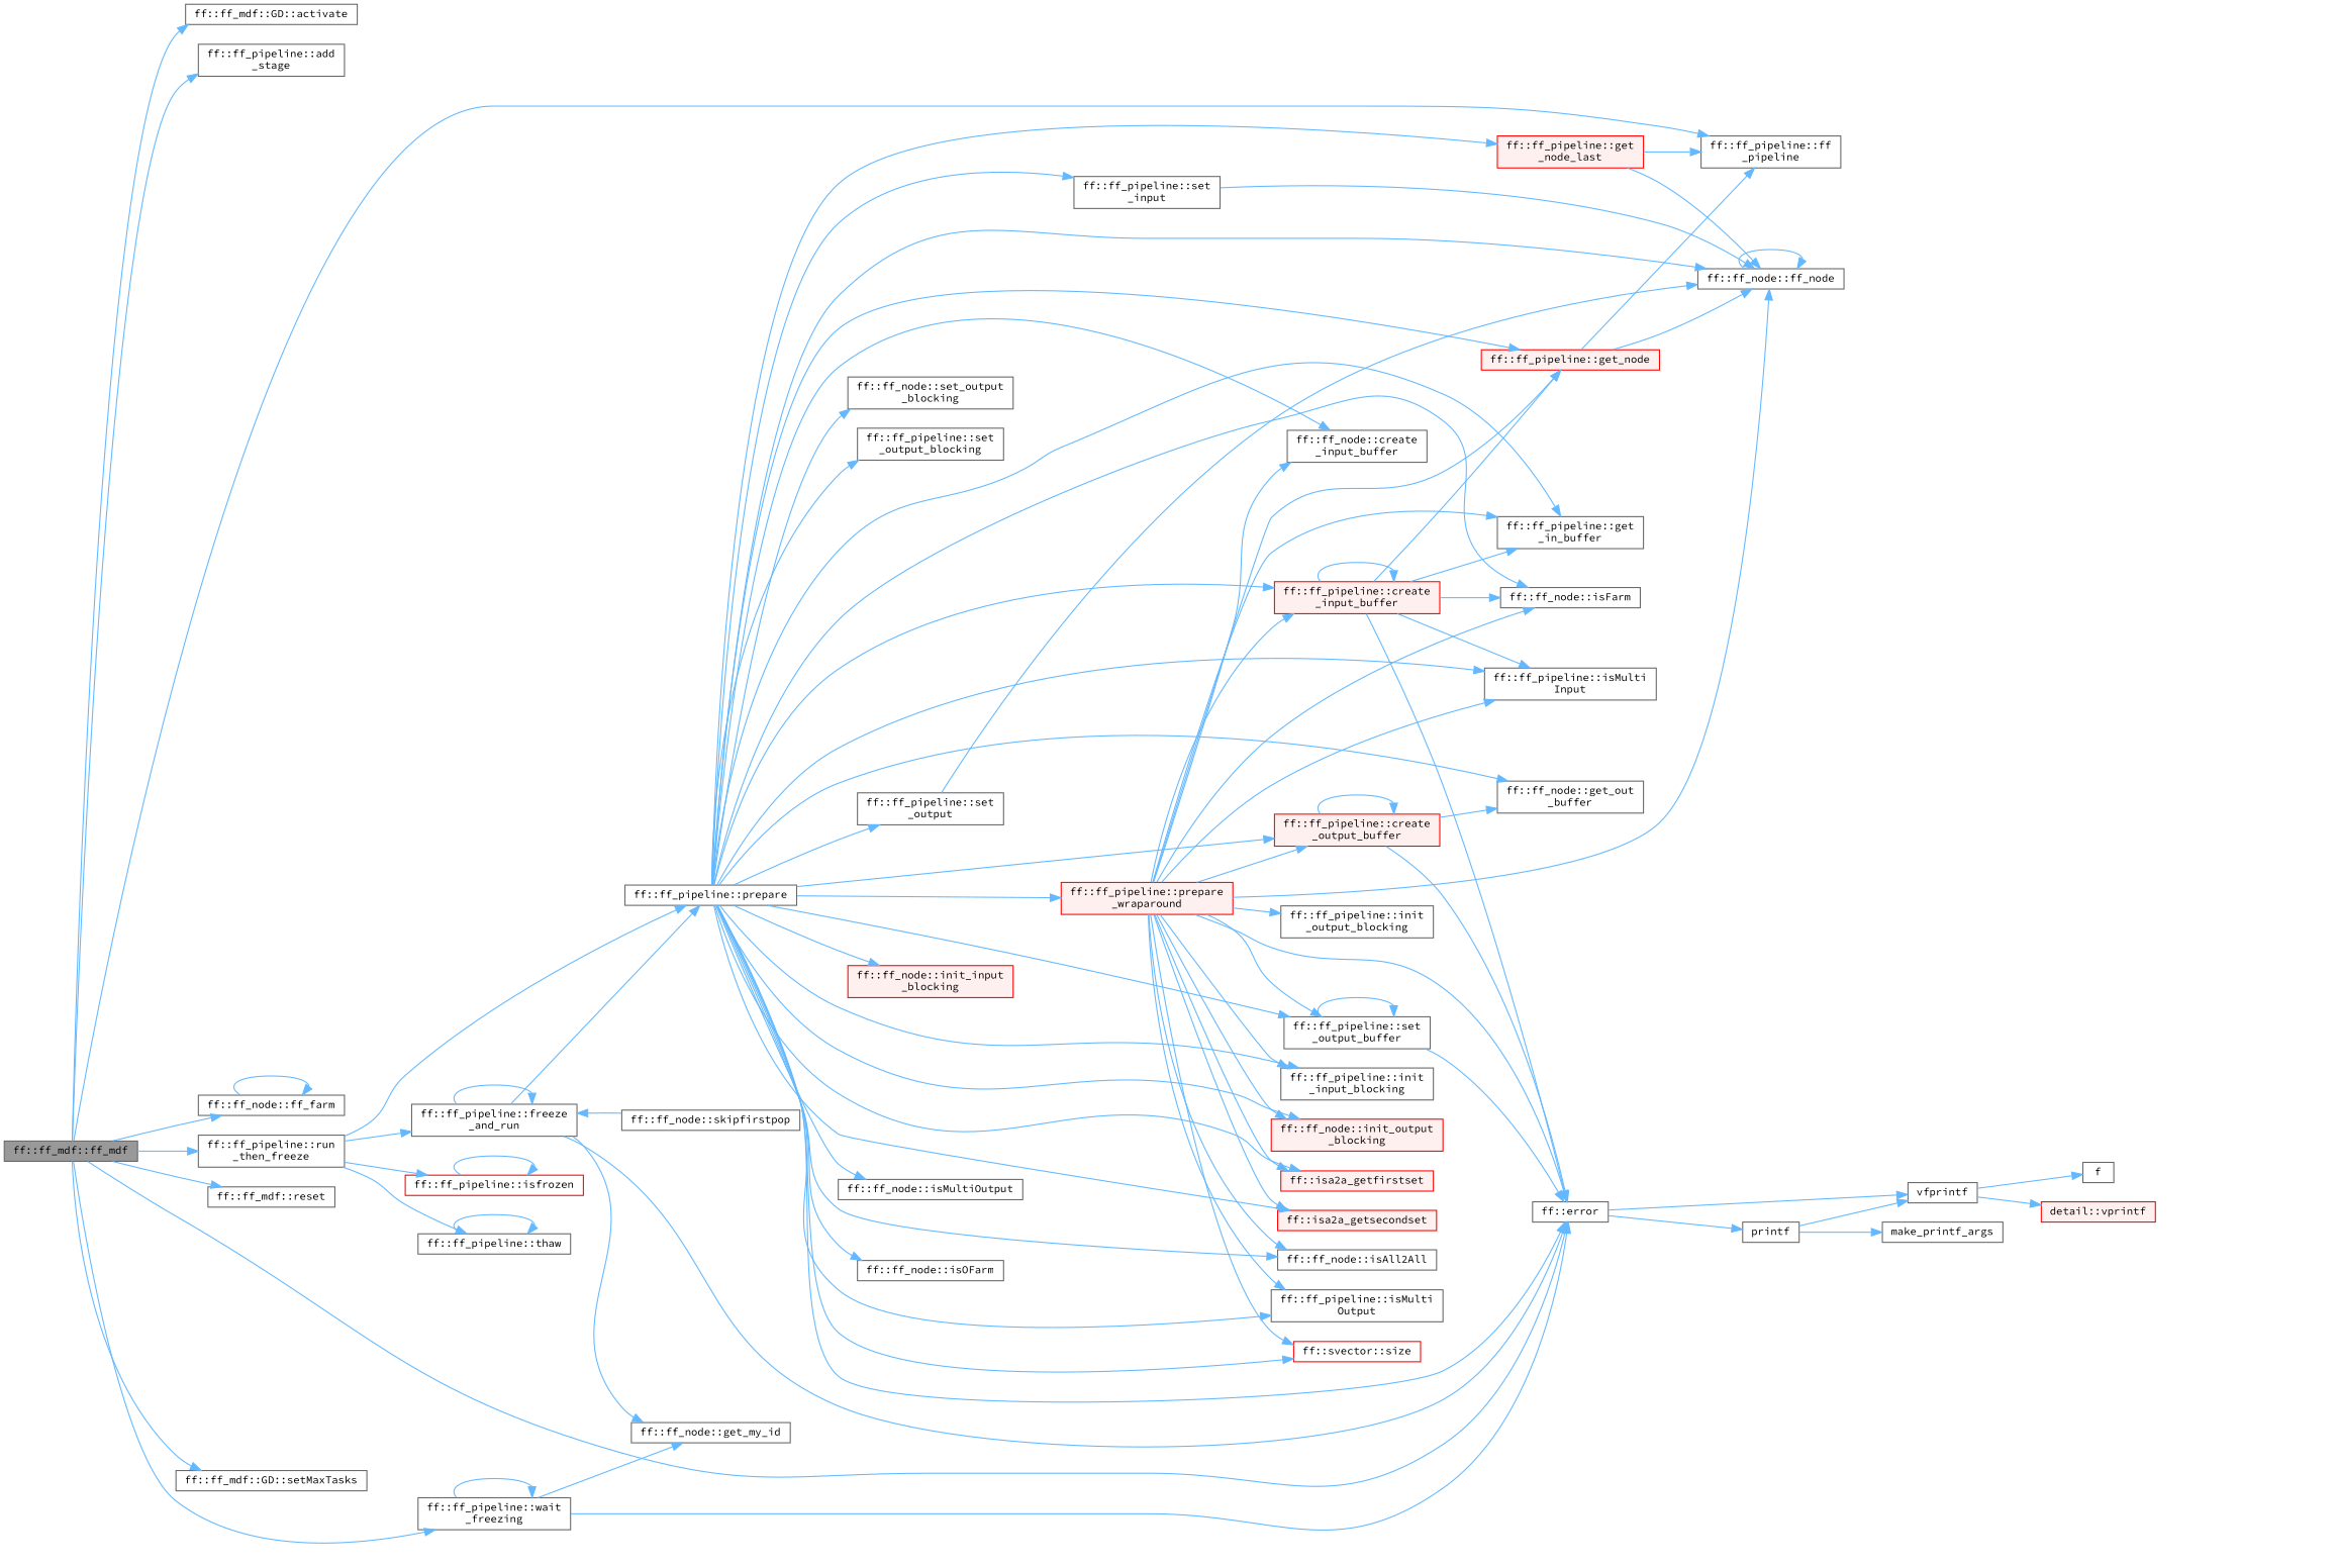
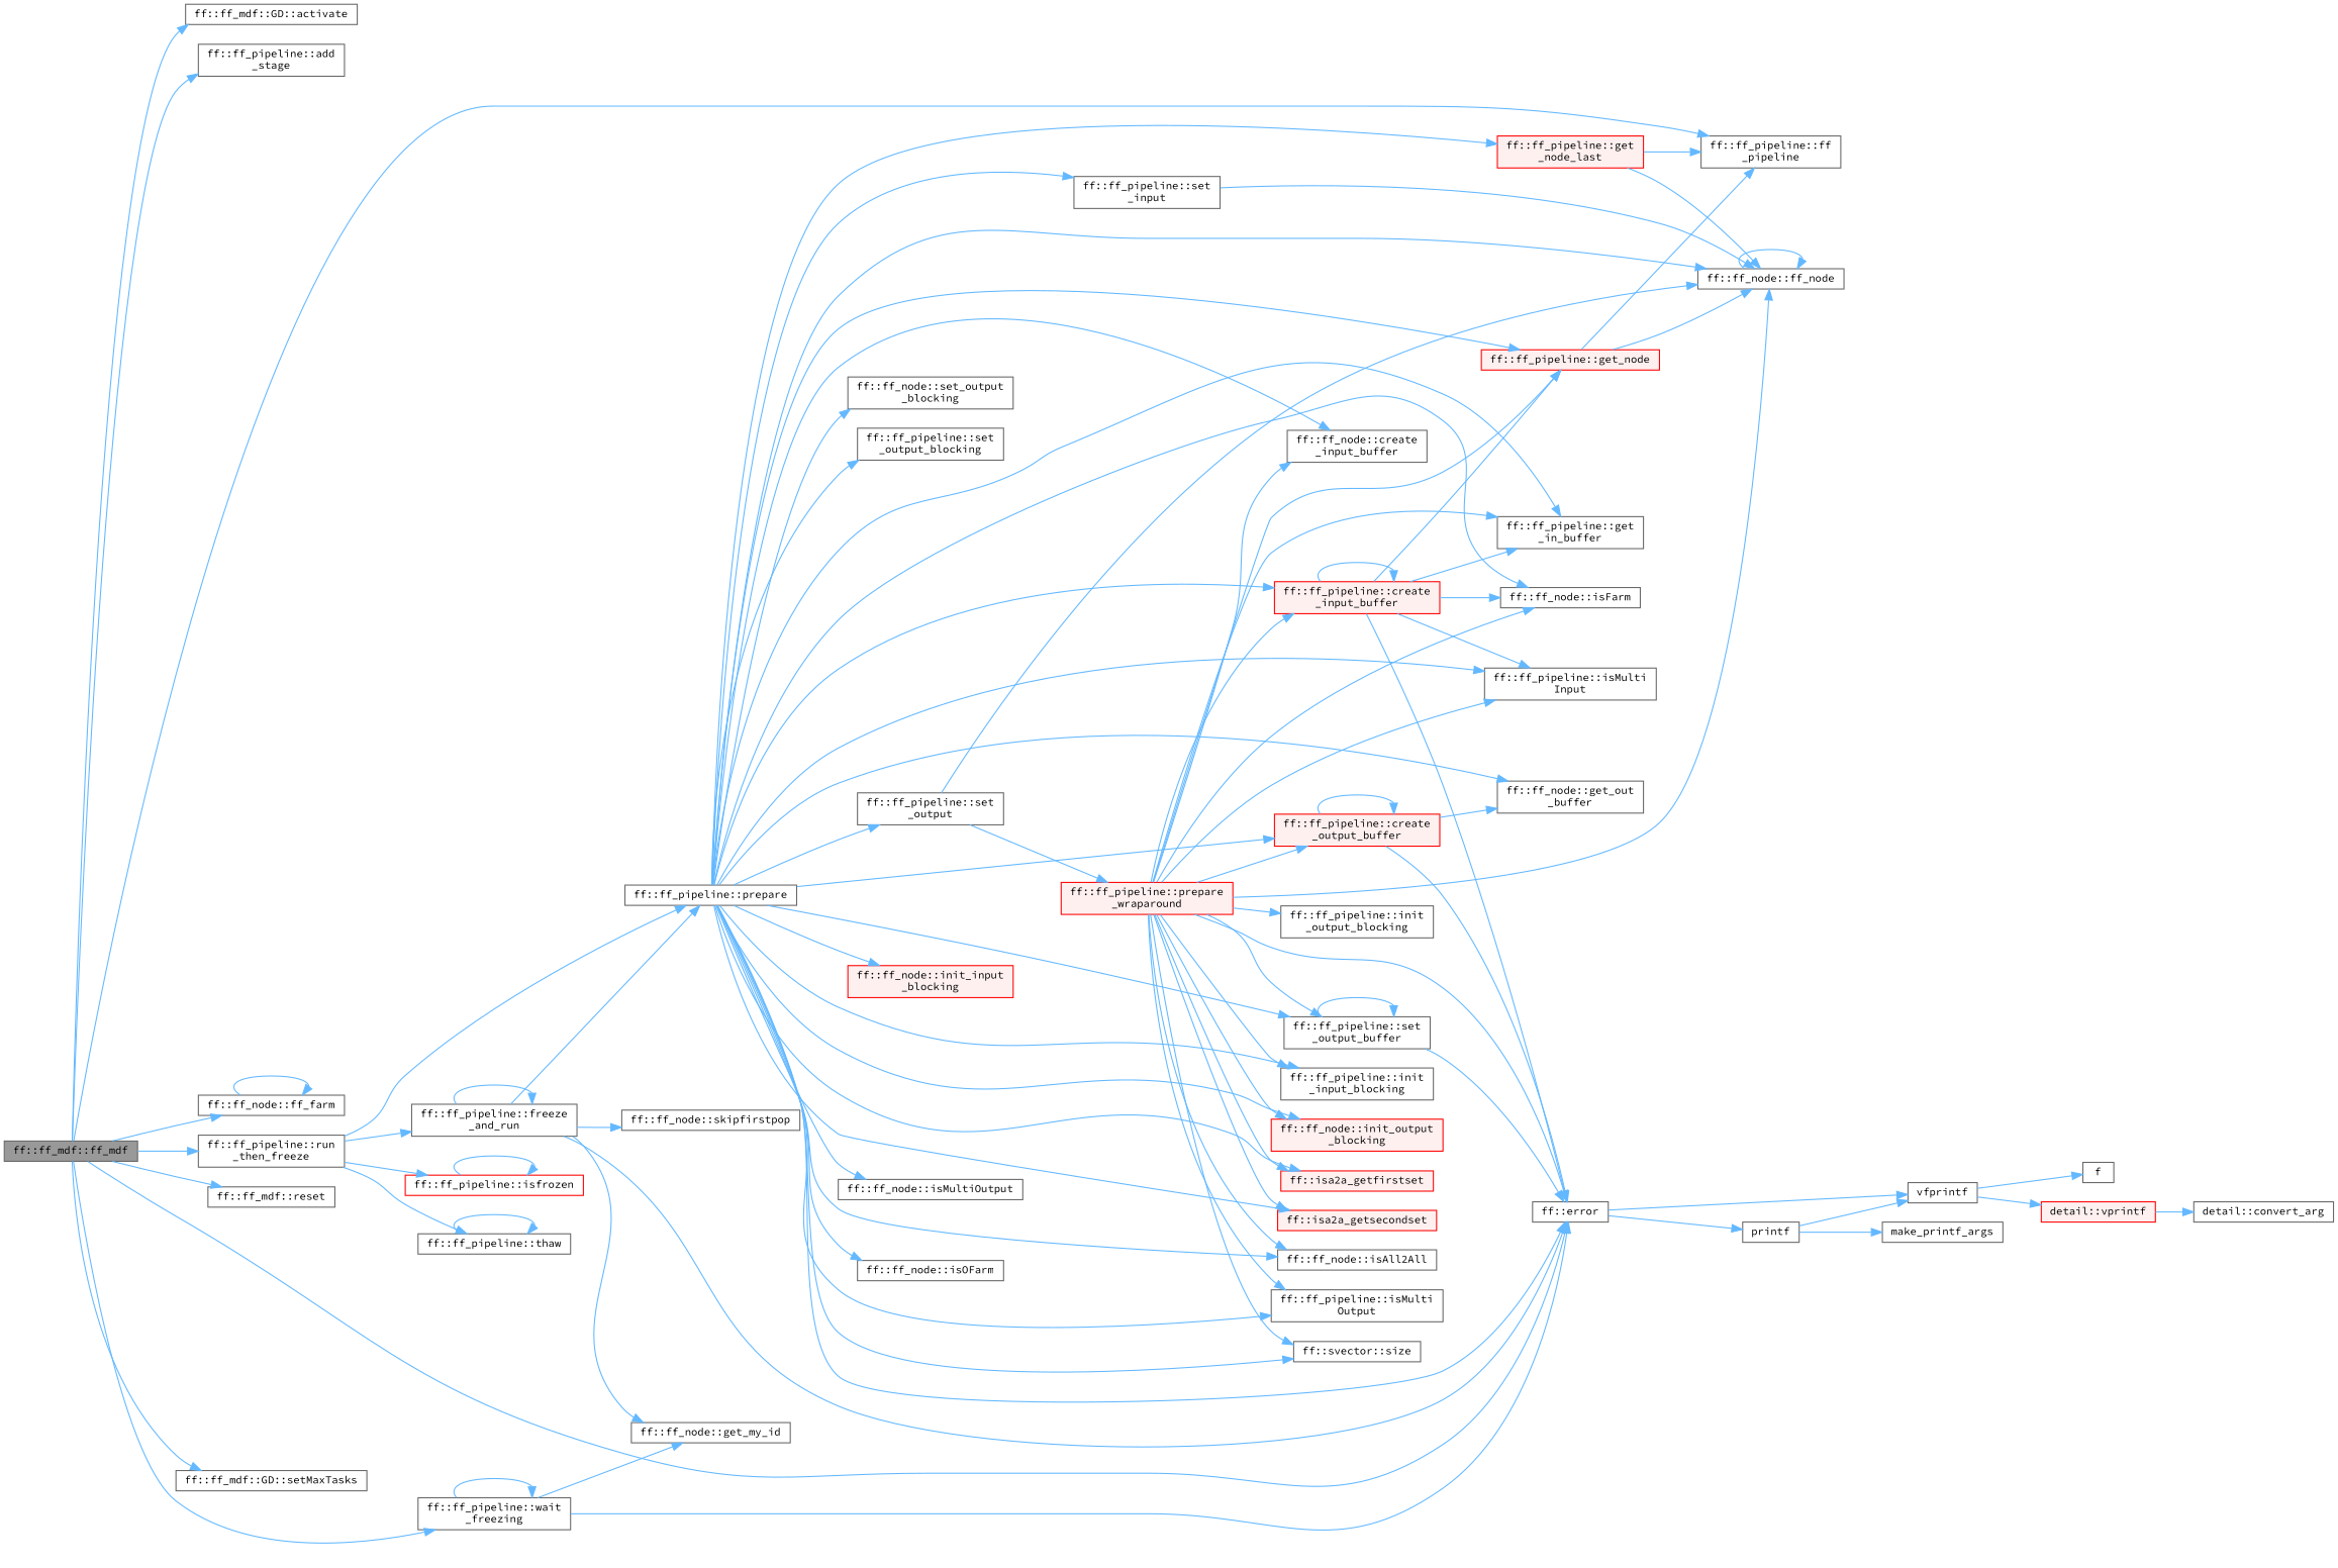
  digraph {
    fontname="Source Code Pro"
    rankdir=LR
    node [color=grey40 fillcolor=white fontname="Source Code Pro" fontsize=10 shape=box style=filled]
    edge [color=steelblue1 fontname="Source Code Pro" fontsize=10 labelfontname=Helvetica labelfontsize=10 style=solid]
    n1 [color=gray40 fillcolor=grey60 fontcolor=black height=0.2 label="ff::ff_mdf::ff_mdf" width=0.4]
    n2 [height=0.2 label="ff::ff_mdf::GD::activate" width=0.4]
    n3 [height=0.2 label="ff::ff_pipeline::add\l_stage" width=0.4]
    n4 [height=0.2 label="ff::error" width=0.4]
    n5 [height=0.2 label="ff::ff_node::ff_farm" width=0.4]
    n6 [height=0.2 label="ff::ff_pipeline::ff\l_pipeline" width=0.4]
    n7 [height=0.2 label="ff::ff_mdf::reset" width=0.4]
    n8 [height=0.2 label="ff::ff_pipeline::run\l_then_freeze" width=0.4]
    n9 [height=0.2 label="ff::ff_mdf::GD::setMaxTasks" width=0.4]
    n10 [height=0.2 label="ff::ff_pipeline::wait\l_freezing" width=0.4]
    n11 [height=0.2 label=printf width=0.4]
    n12 [height=0.2 label=vfprintf width=0.4]
    n13 [height=0.2 label="ff::ff_pipeline::freeze\l_and_run" width=0.4]
    n14 [height=0.2 label="ff::ff_pipeline::prepare" width=0.4]
    n15 [color=red height=0.2 label="ff::ff_pipeline::isfrozen" width=0.4]
    n16 [height=0.2 label="ff::ff_pipeline::thaw" width=0.4]
    n17 [height=0.2 label="ff::ff_node::get_my_id" width=0.4]
    n18 [height=0.2 label=make_printf_args width=0.4]
    n19 [height=0.2 label=f width=0.4]
    n20 [color=red fillcolor="#FFF0F0" height=0.2 label="detail::vprintf" width=0.4]
+   n21 [height=0.2 label="detail::convert_arg" width=0.4]
    n22 [height=0.2 label="ff::ff_node::skipfirstpop" width=0.4]
    n23 [height=0.2 label="ff::ff_node::create\l_input_buffer" width=0.4]
    n24 [color=red fillcolor="#FFF0F0" height=0.2 label="ff::ff_pipeline::create\l_input_buffer" width=0.4]
    n25 [height=0.2 label="ff::ff_pipeline::get\l_in_buffer" width=0.4]
    n26 [color=red fillcolor="#FFF0F0" height=0.2 label="ff::ff_pipeline::get_node" width=0.4]
    n27 [height=0.2 label="ff::ff_node::ff_node" width=0.4]
    n28 [height=0.2 label="ff::ff_node::isFarm" width=0.4]
    n29 [height=0.2 label="ff::ff_pipeline::isMulti\lInput" width=0.4]
    n30 [color=red fillcolor="#FFF0F0" height=0.2 label="ff::ff_pipeline::create\l_output_buffer" width=0.4]
    n31 [height=0.2 label="ff::ff_node::get_out\l_buffer" width=0.4]
    n32 [color=red fillcolor="#FFF0F0" height=0.2 label="ff::ff_pipeline::get\l_node_last" width=0.4]
    n33 [color=red fillcolor="#FFF0F0" height=0.2 label="ff::ff_node::init_input\l_blocking" width=0.4]
    n34 [height=0.2 label="ff::ff_pipeline::init\l_input_blocking" width=0.4]
    n35 [color=red fillcolor="#FFF0F0" height=0.2 label="ff::ff_node::init_output\l_blocking" width=0.4]
    n36 [color=red fillcolor="#FFF0F0" height=0.2 label="ff::isa2a_getfirstset" width=0.4]
    n37 [color=red fillcolor="#FFF0F0" height=0.2 label="ff::isa2a_getsecondset" width=0.4]
    n38 [height=0.2 label="ff::ff_node::isAll2All" width=0.4]
    n39 [height=0.2 label="ff::ff_node::isMultiOutput" width=0.4]
    n40 [height=0.2 label="ff::ff_pipeline::isMulti\lOutput" width=0.4]
    n41 [height=0.2 label="ff::ff_node::isOFarm" width=0.4]
    n42 [color=red fillcolor="#FFF0F0" height=0.2 label="ff::ff_pipeline::prepare\l_wraparound" width=0.4]
    n43 [height=0.2 label="ff::ff_pipeline::set\l_output_buffer" width=0.4]
-   n44 [color=red height=0.2 label="ff::svector::size" width=0.4]
+   n44 [height=0.2 label="ff::svector::size" width=0.4]
    n45 [height=0.2 label="ff::ff_pipeline::set\l_input" width=0.4]
    n46 [height=0.2 label="ff::ff_pipeline::set\l_output" width=0.4]
    n47 [height=0.2 label="ff::ff_node::set_output\l_blocking" width=0.4]
    n48 [height=0.2 label="ff::ff_pipeline::set\l_output_blocking" width=0.4]
    n49 [height=0.2 label="ff::ff_pipeline::init\l_output_blocking" width=0.4]
    n1 -> n2
    n1 -> n3
    n1 -> n4
    n1 -> n5
    n1 -> n6
    n1 -> n7
    n1 -> n8
    n1 -> n9
    n1 -> n10
    n4 -> n11
    n4 -> n12
    n5 -> n5
    n8 -> n13
    n8 -> n14
    n8 -> n15
    n8 -> n16
    n10 -> n4
    n10 -> n10
    n10 -> n17
    n11 -> n12
    n11 -> n18
    n12 -> n19
    n12 -> n20
    n13 -> n4
    n13 -> n13
    n13 -> n14
    n13 -> n17
-   n22 -> n13
+   n13 -> n22
    n14 -> n4
    n14 -> n23
    n14 -> n24
    n14 -> n25
    n14 -> n26
    n14 -> n27
    n14 -> n28
    n14 -> n29
    n14 -> n30
    n14 -> n31
    n14 -> n32
    n14 -> n33
    n14 -> n34
    n14 -> n35
    n14 -> n36
    n14 -> n37
    n14 -> n38
    n14 -> n39
    n14 -> n40
    n14 -> n41
-   n14 -> n42
+   n46 -> n42
    n14 -> n43
    n14 -> n44
    n14 -> n45
    n14 -> n46
    n14 -> n47
    n14 -> n48
    n15 -> n15
    n16 -> n16
+   n20 -> n21
    n24 -> n4
    n24 -> n24
    n24 -> n25
    n24 -> n26
    n24 -> n28
    n24 -> n29
    n26 -> n6
    n26 -> n27
    n27 -> n27
    n30 -> n4
    n30 -> n30
    n30 -> n31
    n32 -> n6
    n32 -> n27
    n42 -> n4
    n42 -> n23
    n42 -> n24
    n42 -> n25
    n42 -> n26
    n42 -> n27
    n42 -> n28
    n42 -> n29
    n42 -> n30
    n42 -> n34
    n42 -> n35
    n42 -> n36
    n42 -> n37
    n42 -> n38
    n42 -> n40
    n42 -> n43
    n42 -> n44
    n42 -> n49
    n43 -> n4
    n43 -> n43
    n45 -> n27
    n46 -> n27
  }
